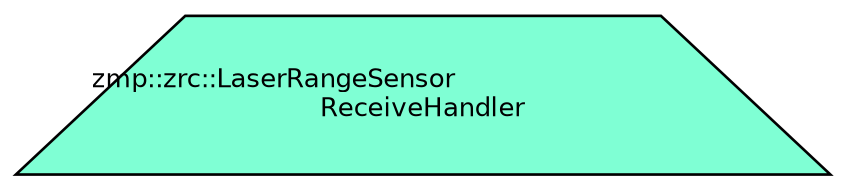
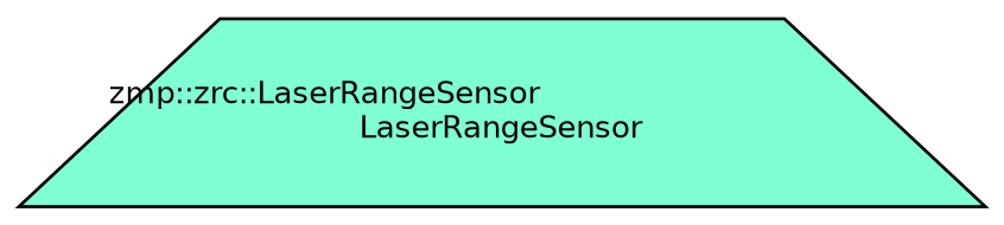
  digraph {
    rankdir=TB
-   n1 [color=black fillcolor=aquamarine fontname=Helvetica fontsize=10 height=0.2 label="zmp::zrc::LaserRangeSensor\lReceiveHandler" shape=trapezium style=filled width=0.4]
+   n1 [color=black fillcolor=aquamarine fontname=Helvetica fontsize=10 height=0.2 label="zmp::zrc::LaserRangeSensor\lLaserRangeSensor" shape=trapezium style=filled width=0.4]
  }
